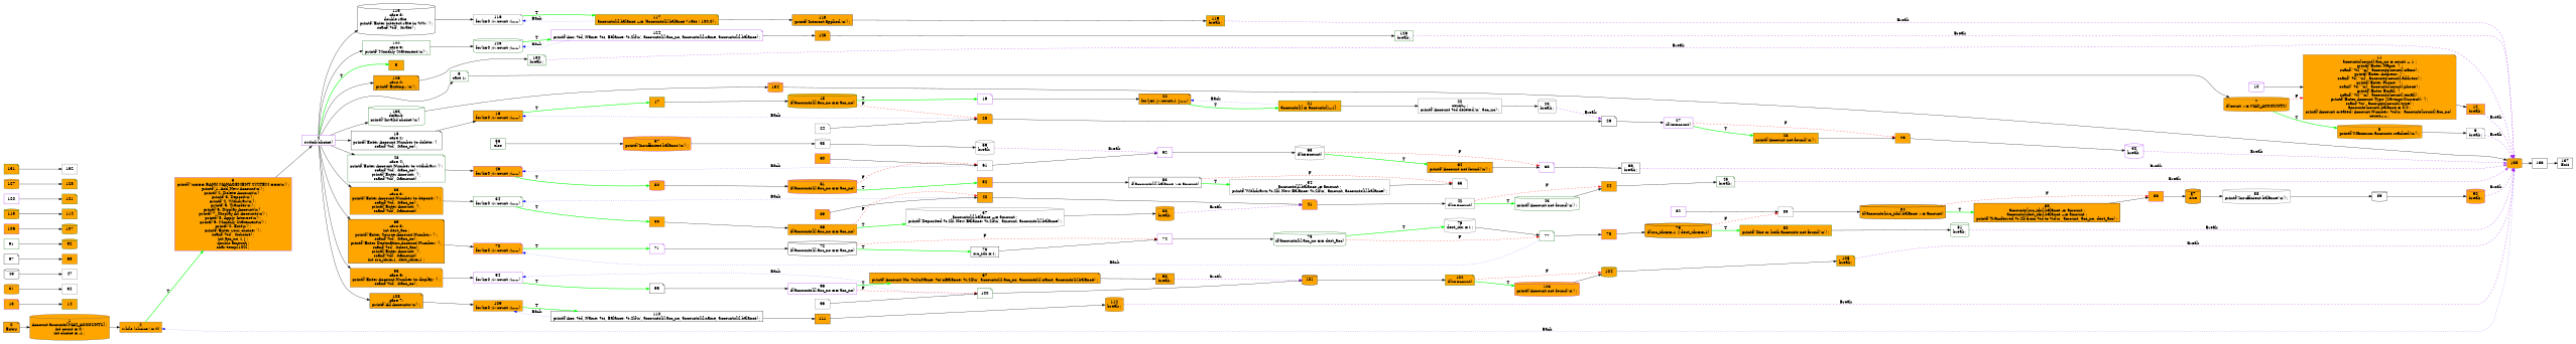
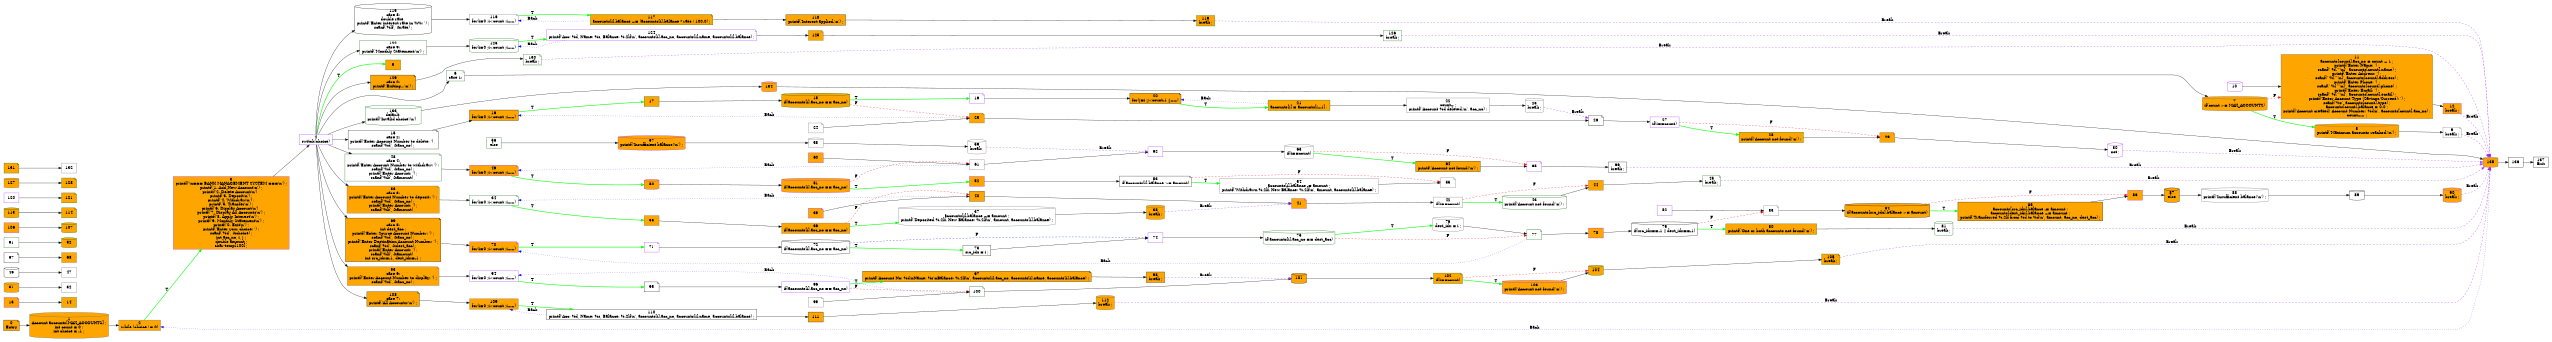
  digraph {
    fontname="DejaVu Serif"
    rankdir=LR
    node [color=gray40 fillcolor=orange fontname="DejaVu Serif" shape=box style=filled]
    edge [color=black fontname="DejaVu Serif" style=solid]
    n1 [color=black label="0\nEntry" shape=note]
    n2 [label="1\nAccount accounts[MAX_ACCOUNTS] ;\nint count = 0 ;\nint choice = -1 ;" shape=cylinder]
    n3 [label="2\nwhile (choice != 0)"]
    n4 [color=purple label="3\nprintf(&#x27;\\n=== BANK MANAGEMENT SYSTEM ===\\n&#x27;) ;\nprintf(&#x27;1. Add New Account\\n&#x27;) ;\nprintf(&#x27;2. Delete Account\\n&#x27;) ;\nprintf(&#x27;3. Deposit\\n&#x27;) ;\nprintf(&#x27;4. Withdraw\\n&#x27;) ;\nprintf(&#x27;5. Transfer\\n&#x27;) ;\nprintf(&#x27;6. Display Account\\n&#x27;) ;\nprintf(&#x27;7. Display All Accounts\\n&#x27;) ;\nprintf(&#x27;8. Apply Interest\\n&#x27;) ;\nprintf(&#x27;9. Monthly Statement\\n&#x27;) ;\nprintf(&#x27;0. Exit\\n&#x27;) ;\nprintf(&#x27;Enter your choice: &#x27;) ;\nscanf(&#x27;%d&#x27;, &amp;choice) ;\nint acc_no, i, j ;\ndouble amount ;\nchar temp[100] ;"]
    n5 [color=purple fillcolor=white label="4\nswitch(choice)"]
    n6 [color=darkgreen label="5\n"]
    n7 [color=darkgreen fillcolor=white label="6\ncase 1:" shape=note]
    n8 [color=black fillcolor=white label="15\ncase 2:\nprintf(&#x27;Enter Account Number to delete: &#x27;) ;\nscanf(&#x27;%d&#x27;, &amp;acc_no) ;" shape=note]
    n9 [label="33\ncase 3:\nprintf(&#x27;Enter Account Number to deposit: &#x27;) ;\nscanf(&#x27;%d&#x27;, &amp;acc_no) ;\nprintf(&#x27;Enter Amount: &#x27;) ;\nscanf(&#x27;%lf&#x27;, &amp;amount) ;" shape=note]
    n10 [color=darkgreen fillcolor=white label="48\ncase 4:\nprintf(&#x27;Enter Account Number to withdraw: &#x27;) ;\nscanf(&#x27;%d&#x27;, &amp;acc_no) ;\nprintf(&#x27;Enter Amount: &#x27;) ;\nscanf(&#x27;%lf&#x27;, &amp;amount) ;" shape=note]
    n11 [color=black label="69\ncase 5:\nint dest_acc ;\nprintf(&#x27;Enter Source Account Number: &#x27;) ;\nscanf(&#x27;%d&#x27;, &amp;acc_no) ;\nprintf(&#x27;Enter Destination Account Number: &#x27;) ;\nscanf(&#x27;%d&#x27;, &amp;dest_acc) ;\nprintf(&#x27;Enter Amount: &#x27;) ;\nscanf(&#x27;%lf&#x27;, &amp;amount) ;\nint src_idx=-1, dest_idx=-1 ;" shape=note]
    n12 [label="93\ncase 6:\nprintf(&#x27;Enter Account Number to display: &#x27;) ;\nscanf(&#x27;%d&#x27;, &amp;acc_no) ;" shape=note]
    n13 [color=black label="108\ncase 7:\nprintf(&#x27;All Accounts:\\n&#x27;) ;" shape=note]
    n14 [color=black fillcolor=white label="115\ncase 8:\ndouble rate ;\nprintf(&#x27;Enter interest rate in %%: &#x27;) ;\nscanf(&#x27;%lf&#x27;, &amp;rate) ;" shape=cylinder]
    n15 [color=darkgreen fillcolor=white label="122\ncase 9:\nprintf(&#x27;Monthly Statement:\\n&#x27;) ;"]
    n16 [color=black label="129\ncase 0:\nprintf(&#x27;Exiting...\\n&#x27;) ;" shape=note]
    n17 [color=darkgreen fillcolor=white label="133\ndefault:\nprintf(&#x27;Invalid choice!\\n&#x27;) ;" shape=cylinder]
    n18 [label="7\nif(count &gt;= MAX_ACCOUNTS)" shape=cylinder]
    n19 [color=black label="16\nfor(i=0 ;i&lt;count ;i++)"]
    n20 [color=darkgreen fillcolor=white label="34\nfor(i=0 ;i&lt;count ;i++)" shape=note]
    n21 [color=purple label="49\nfor(i=0 ;i&lt;count ;i++)" shape=note]
    n22 [color=purple label="70\nfor(i=0 ;i&lt;count ;i++)" shape=note]
    n23 [color=purple fillcolor=white label="94\nfor(i=0 ;i&lt;count ;i++)"]
    n24 [label="109\nfor(i=0 ;i&lt;count ;i++)"]
    n25 [fillcolor=white label="116\nfor(i=0 ;i&lt;count ;i++)" shape=note]
    n26 [color=darkgreen fillcolor=white label="123\nfor(i=0 ;i&lt;count ;i++)" shape=cylinder]
    n27 [color=darkgreen fillcolor=white label="130\nbreak ;" shape=note]
    n28 [color=purple label="134\n" shape=cylinder]
    n29 [label="8\nprintf(&#x27;Maximum accounts reached!\\n&#x27;) ;" shape=cylinder]
    n30 [label="11\naccounts[count].acc_no = count + 1 ;\nprintf(&#x27;Enter Name: &#x27;) ;\nscanf(&#x27; %[^\\n]&#x27;, accounts[count].name) ;\nprintf(&#x27;Enter Address: &#x27;) ;\nscanf(&#x27; %[^\\n]&#x27;, accounts[count].address) ;\nprintf(&#x27;Enter Phone: &#x27;) ;\nscanf(&#x27; %[^\\n]&#x27;, accounts[count].phone) ;\nprintf(&#x27;Enter Email: &#x27;) ;\nscanf(&#x27; %[^\\n]&#x27;, accounts[count].email) ;\nprintf(&#x27;Enter Account Type (Savings/Current): &#x27;) ;\nscanf(&#x27;%s&#x27;, accounts[count].type) ;\naccounts[count].balance = 0.0 ;\nprintf(&#x27;Account created! Account Number: %d\\n&#x27;, accounts[count].acc_no) ;\ncount++ ;" shape=note]
    n31 [fillcolor=white label="9\nbreak ;" shape=note]
    n32 [color=purple label="12\nbreak ;"]
    n33 [label="135\n" shape=cylinder]
    n34 [color=black fillcolor=white label="136\n"]
    n35 [color=purple fillcolor=white label="10\n" shape=cylinder]
    n36 [color=purple label="13\n" shape=note]
    n37 [color=darkgreen label="14\n"]
    n38 [color=darkgreen label="17\n"]
    n39 [color=darkgreen label="18\nif(accounts[i].acc_no == acc_no)" shape=cylinder]
    n40 [color=purple fillcolor=white label="19\n" shape=note]
    n41 [label="25\n" shape=note]
    n42 [color=black label="20\nfor(j=i ;j&lt;count-1 ;j++)" shape=note]
    n43 [color=black fillcolor=white label="26\n" shape=note]
    n44 [color=darkgreen label="21\naccounts[j] = accounts[j+1] ;"]
    n45 [fillcolor=white label="22\ncount-- ;\nprintf(&#x27;Account %d deleted.\\n&#x27;, acc_no) ;"]
    n46 [fillcolor=white label="23\nbreak ;" shape=cylinder]
    n47 [color=purple fillcolor=white label="27\nif(i==count)"]
    n48 [fillcolor=white label="24\n" shape=note]
    n49 [color=darkgreen label="28\nprintf(&#x27;Account not found!\\n&#x27;) ;"]
    n50 [label="29\n" shape=note]
-   n51 [color=purple fillcolor=white label="30\nbreak ;" shape=cylinder]
+   n51 [color=purple fillcolor=white label="30\nnot ;" shape=cylinder]
    n52 [label="31\n" shape=cylinder]
    n53 [fillcolor=white label="32\n"]
    n54 [label="35\n"]
    n55 [label="36\nif(accounts[i].acc_no == acc_no)"]
    n56 [fillcolor=white label="37\naccounts[i].balance += amount ;\nprintf(&#x27;Deposited %.2lf. New Balance: %.2lf\\n&#x27;, amount, accounts[i].balance) ;" shape=cylinder]
    n57 [color=black label="40\n"]
    n58 [label="38\nbreak ;" shape=cylinder]
    n59 [color=purple label="41\n" shape=note]
    n60 [fillcolor=white label="42\nif(i==count)"]
    n61 [color=purple label="39\n" shape=note]
    n62 [color=darkgreen fillcolor=white label="43\nprintf(&#x27;Account not found!\\n&#x27;) ;" shape=cylinder]
    n63 [label="44\n"]
    n64 [color=darkgreen fillcolor=white label="45\nbreak ;" shape=note]
    n65 [color=black fillcolor=white label="46\n" shape=cylinder]
    n66 [fillcolor=white label="47\n"]
    n67 [color=purple label="50\n" shape=cylinder]
    n68 [color=purple label="51\nif(accounts[i].acc_no == acc_no)" shape=cylinder]
    n69 [color=purple label="52\n"]
    n70 [fillcolor=white label="61\n"]
    n71 [color=black fillcolor=white label="53\nif(accounts[i].balance &gt;= amount)" shape=note]
    n72 [color=purple fillcolor=white label="62\n"]
    n73 [fillcolor=white label="54\naccounts[i].balance -= amount ;\nprintf(&#x27;Withdrawn %.2lf. New Balance: %.2lf\\n&#x27;, amount, accounts[i].balance) ;"]
    n74 [fillcolor=white label="55\n" shape=note]
    n75 [color=darkgreen fillcolor=white label="56\nelse"]
    n76 [color=purple label="57\nprintf(&#x27;Insufficient balance!\\n&#x27;) ;" shape=cylinder]
    n77 [fillcolor=white label="58\n" shape=cylinder]
    n78 [fillcolor=white label="59\nbreak ;" shape=cylinder]
    n79 [fillcolor=white label="63\nif(i==count)" shape=cylinder]
    n80 [color=purple label="60\n"]
    n81 [color=black label="64\nprintf(&#x27;Account not found!\\n&#x27;) ;"]
    n82 [color=purple fillcolor=white label="65\n" shape=note]
    n83 [color=black fillcolor=white label="66\nbreak ;"]
    n84 [color=black fillcolor=white label="67\n" shape=note]
    n85 [label="68\n"]
    n86 [color=purple fillcolor=white label="71\n" shape=note]
    n87 [color=black fillcolor=white label="72\nif(accounts[i].acc_no == acc_no)" shape=cylinder]
    n88 [color=black fillcolor=white label="73\nsrc_idx = i ;"]
    n89 [color=purple fillcolor=white label="74\n"]
    n90 [color=darkgreen fillcolor=white label="75\nif(accounts[i].acc_no == dest_acc)" shape=cylinder]
    n91 [fillcolor=white label="76\ndest_idx = i ;" shape=cylinder]
    n92 [color=darkgreen fillcolor=white label="77\n" shape=note]
    n93 [color=purple label="78\n"]
-   n94 [color=black label="79\nif(src_idx==-1 || dest_idx==-1)" shape=cylinder]
+   n94 [color=black fillcolor=white label="79\nif(src_idx==-1 || dest_idx==-1)" shape=cylinder]
    n95 [color=darkgreen label="80\nprintf(&#x27;One or both accounts not found!\\n&#x27;) ;"]
    n96 [fillcolor=white label="83\n" shape=note]
    n97 [color=darkgreen fillcolor=white label="81\nbreak ;" shape=cylinder]
    n98 [color=black label="84\nif(accounts[src_idx].balance &gt;= amount)" shape=cylinder]
    n99 [color=purple fillcolor=white label="82\n"]
    n100 [color=black label="85\naccounts[src_idx].balance -= amount ;\naccounts[dest_idx].balance += amount ;\nprintf(&#x27;Transferred %.2lf from %d to %d\\n&#x27;, amount, acc_no, dest_acc) ;"]
    n101 [color=purple label="86\n"]
    n102 [color=black label="87\nelse" shape=cylinder]
    n103 [fillcolor=white label="88\nprintf(&#x27;Insufficient balance!\\n&#x27;) ;" shape=cylinder]
    n104 [color=black fillcolor=white label="89\n" shape=cylinder]
    n105 [color=purple label="90\nbreak ;" shape=cylinder]
    n106 [color=darkgreen fillcolor=white label="91\n"]
    n107 [color=darkgreen label="92\n" shape=cylinder]
    n108 [color=black fillcolor=white label="95\n" shape=note]
    n109 [color=purple fillcolor=white label="96\nif(accounts[i].acc_no == acc_no)"]
    n110 [color=black label="97\nprintf(&#x27;Account No: %d\\nName: %s\\nBalance: %.2lf\\n&#x27;, accounts[i].acc_no, accounts[i].name, accounts[i].balance) ;" shape=note]
    n111 [color=darkgreen fillcolor=white label="100\n" shape=note]
    n112 [color=black label="98\nbreak ;"]
    n113 [color=black label="101\n" shape=cylinder]
    n114 [color=darkgreen label="102\nif(i==count)" shape=note]
    n115 [fillcolor=white label="99\n" shape=note]
    n116 [color=purple label="103\nprintf(&#x27;Account not found!\\n&#x27;) ;" shape=cylinder]
    n117 [color=darkgreen label="104\n" shape=cylinder]
    n118 [color=darkgreen label="105\nbreak ;" shape=note]
    n119 [color=purple label="106\n"]
    n120 [color=darkgreen label="107\n" shape=cylinder]
    n121 [color=black fillcolor=white label="110\nprintf(&#x27;Acc: %d, Name: %s, Balance: %.2lf\\n&#x27;, accounts[i].acc_no, accounts[i].name, accounts[i].balance) ;"]
    n122 [color=black label="111\n"]
    n123 [label="112\nbreak ;" shape=cylinder]
    n124 [color=darkgreen label="113\n" shape=cylinder]
    n125 [color=darkgreen label="114\n" shape=note]
    n126 [color=darkgreen label="117\naccounts[i].balance += (accounts[i].balance * rate / 100.0) ;" shape=note]
    n127 [color=black label="118\nprintf(&#x27;Interest applied.\\n&#x27;) ;"]
    n128 [color=darkgreen label="119\nbreak ;"]
    n129 [color=purple fillcolor=white label="120\n"]
    n130 [color=darkgreen label="121\n" shape=note]
    n131 [color=purple fillcolor=white label="124\nprintf(&#x27;Acc: %d, Name: %s, Balance: %.2lf\\n&#x27;, accounts[i].acc_no, accounts[i].name, accounts[i].balance) ;" shape=note]
    n132 [label="125\n" shape=note]
    n133 [color=darkgreen fillcolor=white label="126\nbreak ;"]
    n134 [label="127\n" shape=cylinder]
    n135 [color=darkgreen label="128\n" shape=note]
    n136 [color=darkgreen label="131\n" shape=note]
    n137 [fillcolor=white label="132\n"]
    n138 [color=black fillcolor=white label="137\nExit"]
    n1 -> n2
    n2 -> n3
    n3 -> n4 [color=green label=T style=bold]
    n4 -> n5
    n5 -> n6 [color=green label=T style=bold]
    n5 -> n7
    n5 -> n8
    n5 -> n9
    n5 -> n10
    n5 -> n11
    n5 -> n12
    n5 -> n13
    n5 -> n14
    n5 -> n15
    n5 -> n16
    n5 -> n17
    n7 -> n18
    n8 -> n19
    n9 -> n20
    n10 -> n21
    n11 -> n22
    n12 -> n23
    n13 -> n24
    n14 -> n25
    n15 -> n26
    n16 -> n27
    n17 -> n28
    n18 -> n29 [color=green label=T style=bold]
    n18 -> n30 [color=red label=F style=dashed]
    n19 -> n38 [color=green label=T style=bold]
    n20 -> n54 [color=green label=T style=bold]
    n21 -> n67 [color=green label=T style=bold]
    n22 -> n86 [color=green label=T style=bold]
    n23 -> n108 [color=green label=T style=bold]
    n24 -> n121 [color=green label=T style=bold]
    n25 -> n126 [color=green label=T style=bold]
    n26 -> n131 [color=green label=T style=bold]
    n27 -> n33 [color=purple label=Break style=dashed]
    n28 -> n33
    n29 -> n31
    n30 -> n32
    n31 -> n33 [color=purple label=Break style=dashed]
    n32 -> n33 [color=purple label=Break style=dashed]
    n33 -> n3 [color=blue label=Back style=dotted]
    n33 -> n34
    n34 -> n138
    n35 -> n30
    n36 -> n37
    n38 -> n39
    n39 -> n40 [color=green label=T style=bold]
    n39 -> n41 [color=red label=F style=dashed]
    n40 -> n42
    n41 -> n19 [color=blue label=Back style=dotted]
    n41 -> n43
    n42 -> n44 [color=green label=T style=bold]
    n43 -> n47
    n44 -> n42 [color=blue label=Back style=dotted]
    n44 -> n45
    n45 -> n46
    n46 -> n43 [color=purple label=Break style=dashed]
    n47 -> n49 [color=green label=T style=bold]
    n47 -> n50 [color=red label=F style=dashed]
    n48 -> n41
    n49 -> n50
    n50 -> n51
    n51 -> n33 [color=purple label=Break style=dashed]
    n52 -> n53
    n54 -> n55
    n55 -> n56 [color=green label=T style=bold]
    n55 -> n57 [color=red label=F style=dashed]
    n56 -> n58
    n57 -> n20 [color=blue label=Back style=dotted]
    n57 -> n59
    n58 -> n59 [color=purple label=Break style=dashed]
    n59 -> n60
    n60 -> n62 [color=green label=T style=bold]
    n60 -> n63 [color=red label=F style=dashed]
    n61 -> n57
    n62 -> n63
    n63 -> n64
    n64 -> n33 [color=purple label=Break style=dashed]
    n65 -> n66
    n67 -> n68
    n68 -> n69 [color=green label=T style=bold]
    n68 -> n70 [color=red label=F style=dashed]
    n69 -> n71
    n70 -> n21 [color=blue label=Back style=dotted]
    n70 -> n72
    n71 -> n73 [color=green label=T style=bold]
    n71 -> n74 [color=red label=F style=dashed]
    n72 -> n79
    n73 -> n74
    n75 -> n76
    n76 -> n77
    n77 -> n78
    n78 -> n72 [color=purple label=Break style=dashed]
    n79 -> n81 [color=green label=T style=bold]
    n79 -> n82 [color=red label=F style=dashed]
    n80 -> n70
    n81 -> n82
    n82 -> n83
    n83 -> n33 [color=purple label=Break style=dashed]
    n84 -> n85
    n86 -> n87
    n87 -> n88 [color=green label=T style=bold]
-   n87 -> n89 [color=red label=F style=dashed]
+   n87 -> n89 [color=blue label=F style=dashed]
    n88 -> n89
    n89 -> n90
    n90 -> n91 [color=green label=T style=bold]
    n90 -> n92 [color=red label=F style=dashed]
    n91 -> n92
    n92 -> n22 [color=blue label=Back style=dotted]
    n92 -> n93
    n93 -> n94
    n94 -> n95 [color=green label=T style=bold]
    n94 -> n96 [color=red label=F style=dashed]
    n95 -> n97
    n96 -> n98
    n97 -> n33 [color=purple label=Break style=dashed]
    n98 -> n100 [color=green label=T style=bold]
    n98 -> n101 [color=red label=F style=dashed]
    n99 -> n96
    n100 -> n101
    n101 -> n102
    n102 -> n103
    n103 -> n104
    n104 -> n105
    n105 -> n33 [color=purple label=Break style=dashed]
    n106 -> n107
    n108 -> n109
    n109 -> n110 [color=green label=T style=bold]
    n109 -> n111 [color=red label=F style=dashed]
    n110 -> n112
    n111 -> n23 [color=blue label=Back style=dotted]
    n111 -> n113
    n112 -> n113 [color=purple label=Break style=dashed]
    n113 -> n114
    n114 -> n116 [color=green label=T style=bold]
    n114 -> n117 [color=red label=F style=dashed]
    n115 -> n111
    n116 -> n117
    n117 -> n118
    n118 -> n33 [color=purple label=Break style=dashed]
    n119 -> n120
    n121 -> n24 [color=blue label=Back style=dotted]
    n121 -> n122
    n122 -> n123
    n123 -> n33 [color=purple label=Break style=dashed]
    n124 -> n125
    n126 -> n25 [color=blue label=Back style=dotted]
    n126 -> n127
    n127 -> n128
    n128 -> n33 [color=purple label=Break style=dashed]
    n129 -> n130
    n131 -> n26 [color=blue label=Back style=dotted]
    n131 -> n132
    n132 -> n133
    n133 -> n33 [color=purple label=Break style=dashed]
    n134 -> n135
    n136 -> n137
  }
